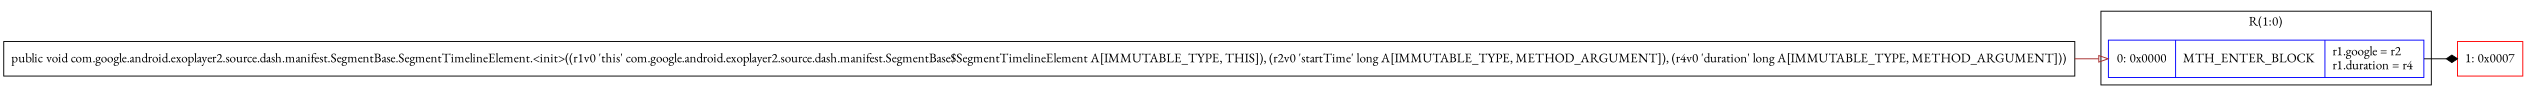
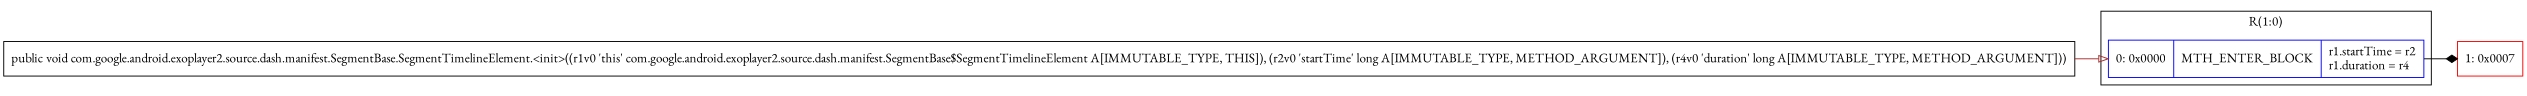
  digraph {
    rankdir=LR
    fontname="EB Garamond"
    node [shape=record fontname="EB Garamond"]
    edge [fontname="EB Garamond"]
-   n1 [color=blue label="{0\:\ 0x0000|MTH_ENTER_BLOCK\l|r1.google = r2\lr1.duration = r4\l}"]
+   n1 [color=blue label="{0\:\ 0x0000|MTH_ENTER_BLOCK\l|r1.startTime = r2\lr1.duration = r4\l}"]
    n2 [color=red label="{1\:\ 0x0007}"]
    n3 [label="{public void com.google.android.exoplayer2.source.dash.manifest.SegmentBase.SegmentTimelineElement.\<init\>((r1v0 'this' com.google.android.exoplayer2.source.dash.manifest.SegmentBase$SegmentTimelineElement A[IMMUTABLE_TYPE, THIS]), (r2v0 'startTime' long A[IMMUTABLE_TYPE, METHOD_ARGUMENT]), (r4v0 'duration' long A[IMMUTABLE_TYPE, METHOD_ARGUMENT])) }"]
    subgraph cluster_1 {
      label="R(1:0)"
      n1
    }
    n1 -> n2 [color=black arrowhead=diamond]
    n3 -> n1 [color=brown arrowhead=onormal]
  }
